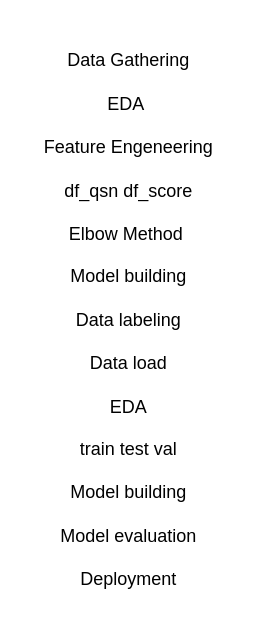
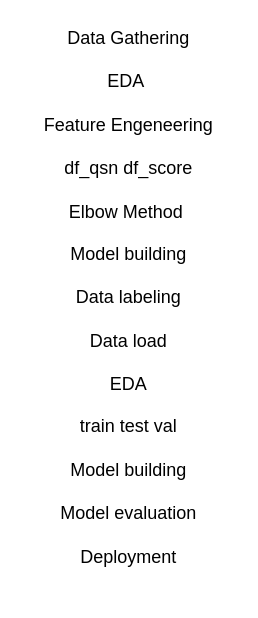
  <mxCell id="0" />
  <mxCell id="1" parent="0" />
- <mxCell id="2" value="&lt;div&gt;Data Gathering&lt;/div&gt;&lt;div&gt;&lt;br&gt;&lt;/div&gt;&lt;div&gt;EDA&amp;nbsp;&lt;/div&gt;&lt;div&gt;&lt;br&gt;&lt;/div&gt;&lt;div&gt;Feature Engeneering&lt;/div&gt;&lt;div&gt;&lt;br&gt;&lt;/div&gt;&lt;div&gt;df_qsn &lt;span&gt;&#09;&#09;&#09;&#09;&lt;/span&gt;df_score&lt;/div&gt;&lt;div&gt;&lt;br&gt;&lt;/div&gt;&lt;div&gt;Elbow Method&amp;nbsp;&lt;/div&gt;&lt;div&gt;&lt;br&gt;&lt;/div&gt;&lt;div&gt;Model building&lt;/div&gt;&lt;div&gt;&lt;br&gt;&lt;/div&gt;&lt;div&gt;Data labeling&lt;/div&gt;&lt;div&gt;&lt;br&gt;&lt;/div&gt;&lt;div&gt;Data load&lt;/div&gt;&lt;div&gt;&lt;br&gt;&lt;/div&gt;&lt;div&gt;EDA&lt;/div&gt;&lt;div&gt;&lt;br&gt;&lt;/div&gt;&lt;div&gt;train test val&lt;/div&gt;&lt;div&gt;&lt;br&gt;&lt;/div&gt;&lt;div&gt;Model building&lt;/div&gt;&lt;div&gt;&lt;br&gt;&lt;/div&gt;&lt;div&gt;Model evaluation&lt;/div&gt;&lt;div&gt;&lt;br&gt;&lt;/div&gt;&lt;div&gt;Deployment&lt;/div&gt;&lt;div&gt;&lt;br&gt;&lt;/div&gt;" style="text;html=1;align=center;verticalAlign=middle;resizable=0;points=[];autosize=1;" vertex="1" parent="1"><mxGeometry x="20" y="35" width="130" height="370" as="geometry" /></mxCell>
+ <mxCell id="2" value="&lt;div&gt;Data Gathering&lt;/div&gt;&lt;div&gt;&lt;br&gt;&lt;/div&gt;&lt;div&gt;EDA&amp;nbsp;&lt;/div&gt;&lt;div&gt;&lt;br&gt;&lt;/div&gt;&lt;div&gt;Feature Engeneering&lt;/div&gt;&lt;div&gt;&lt;br&gt;&lt;/div&gt;&lt;div&gt;df_qsn &lt;span&gt;&#09;&#09;&#09;&#09;&lt;/span&gt;df_score&lt;/div&gt;&lt;div&gt;&lt;br&gt;&lt;/div&gt;&lt;div&gt;Elbow Method&amp;nbsp;&lt;/div&gt;&lt;div&gt;&lt;br&gt;&lt;/div&gt;&lt;div&gt;Model building&lt;/div&gt;&lt;div&gt;&lt;br&gt;&lt;/div&gt;&lt;div&gt;Data labeling&lt;/div&gt;&lt;div&gt;&lt;br&gt;&lt;/div&gt;&lt;div&gt;Data load&lt;/div&gt;&lt;div&gt;&lt;br&gt;&lt;/div&gt;&lt;div&gt;EDA&lt;/div&gt;&lt;div&gt;&lt;br&gt;&lt;/div&gt;&lt;div&gt;train test val&lt;/div&gt;&lt;div&gt;&lt;br&gt;&lt;/div&gt;&lt;div&gt;Model building&lt;/div&gt;&lt;div&gt;&lt;br&gt;&lt;/div&gt;&lt;div&gt;Model evaluation&lt;/div&gt;&lt;div&gt;&lt;br&gt;&lt;/div&gt;&lt;div&gt;Deployment&lt;/div&gt;&lt;div&gt;&lt;br&gt;&lt;/div&gt;" style="text;html=1;align=center;verticalAlign=middle;resizable=0;points=[];autosize=1;" vertex="1" parent="1"><mxGeometry x="20" y="20" width="130" height="370" as="geometry" /></mxCell>
